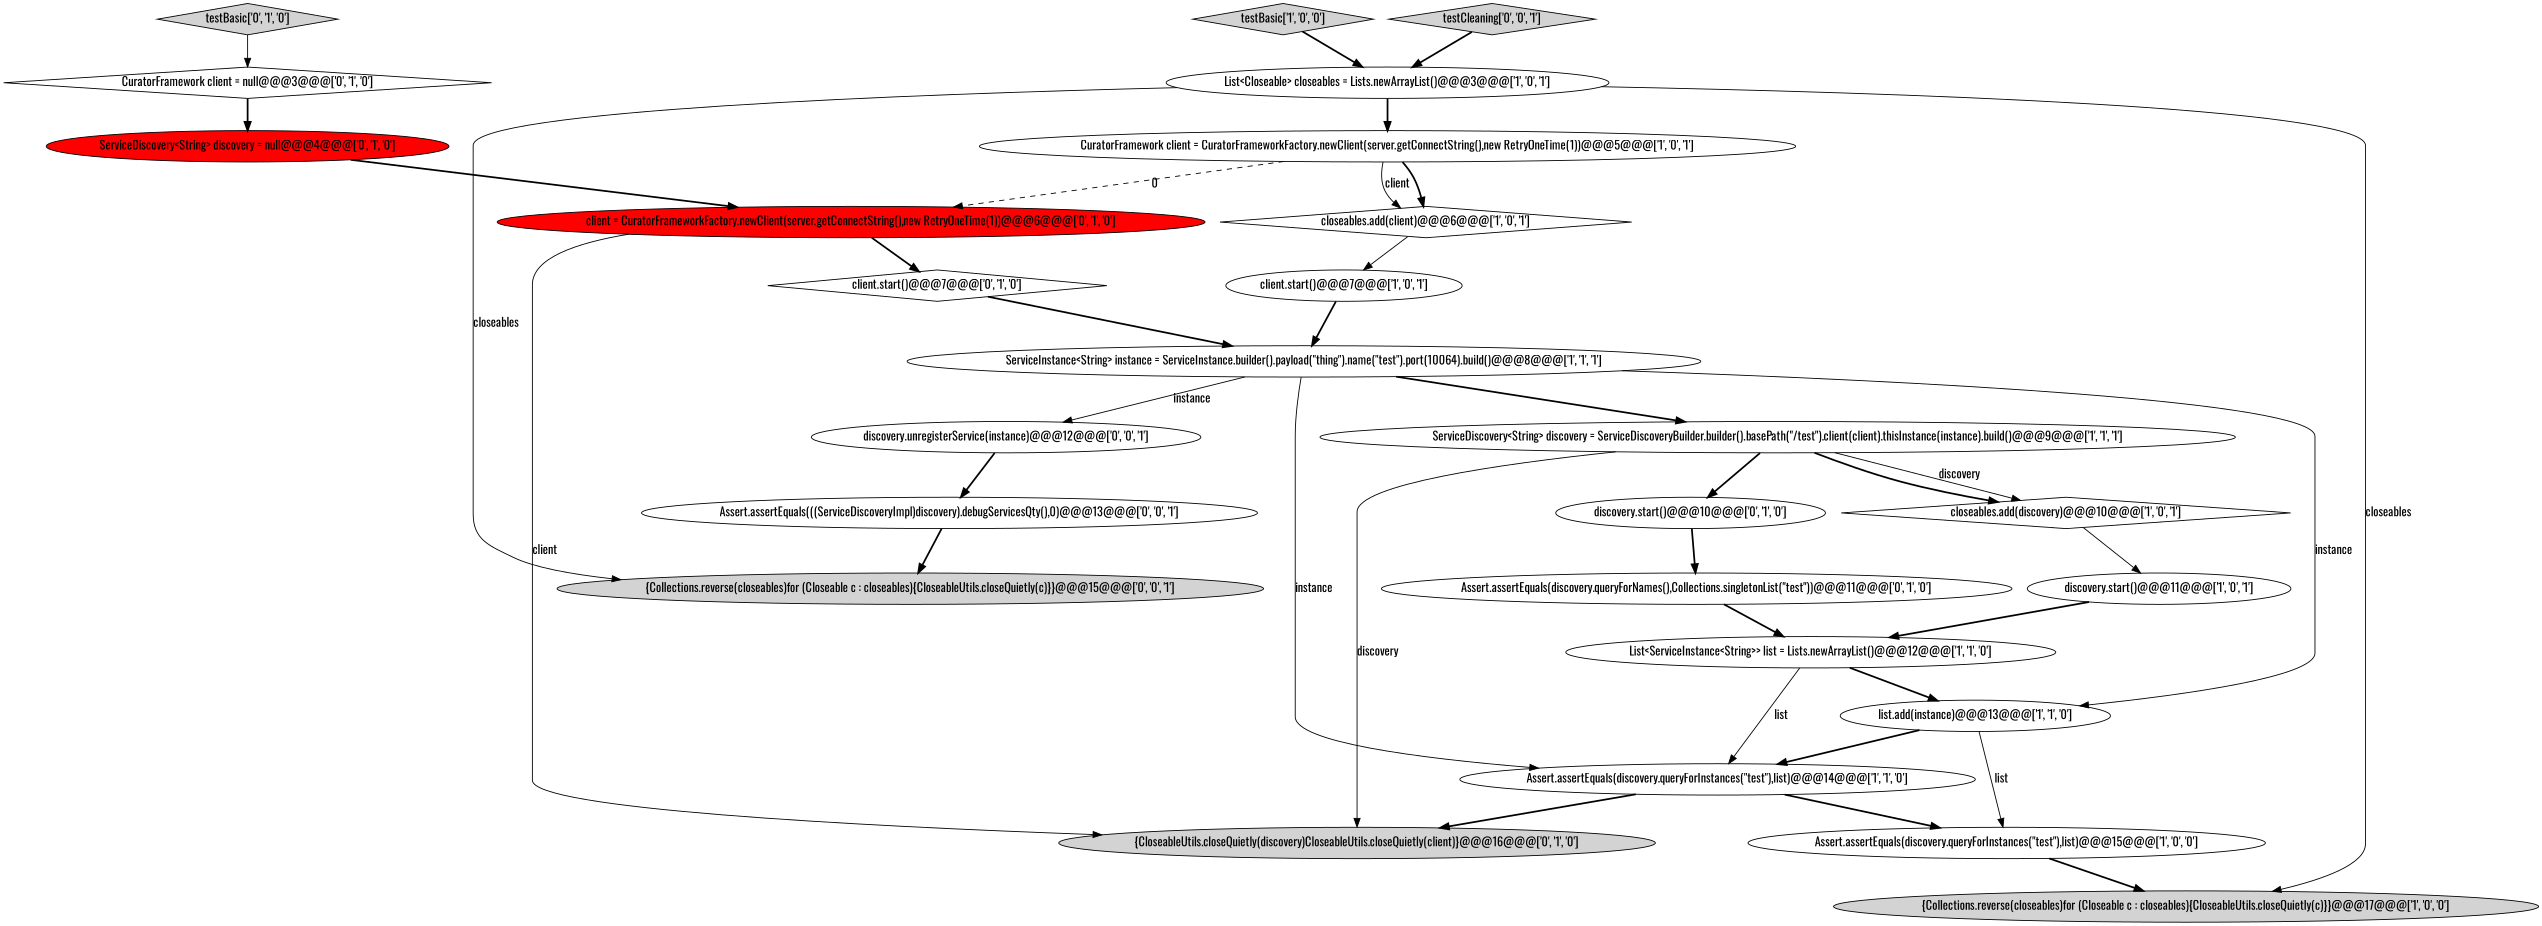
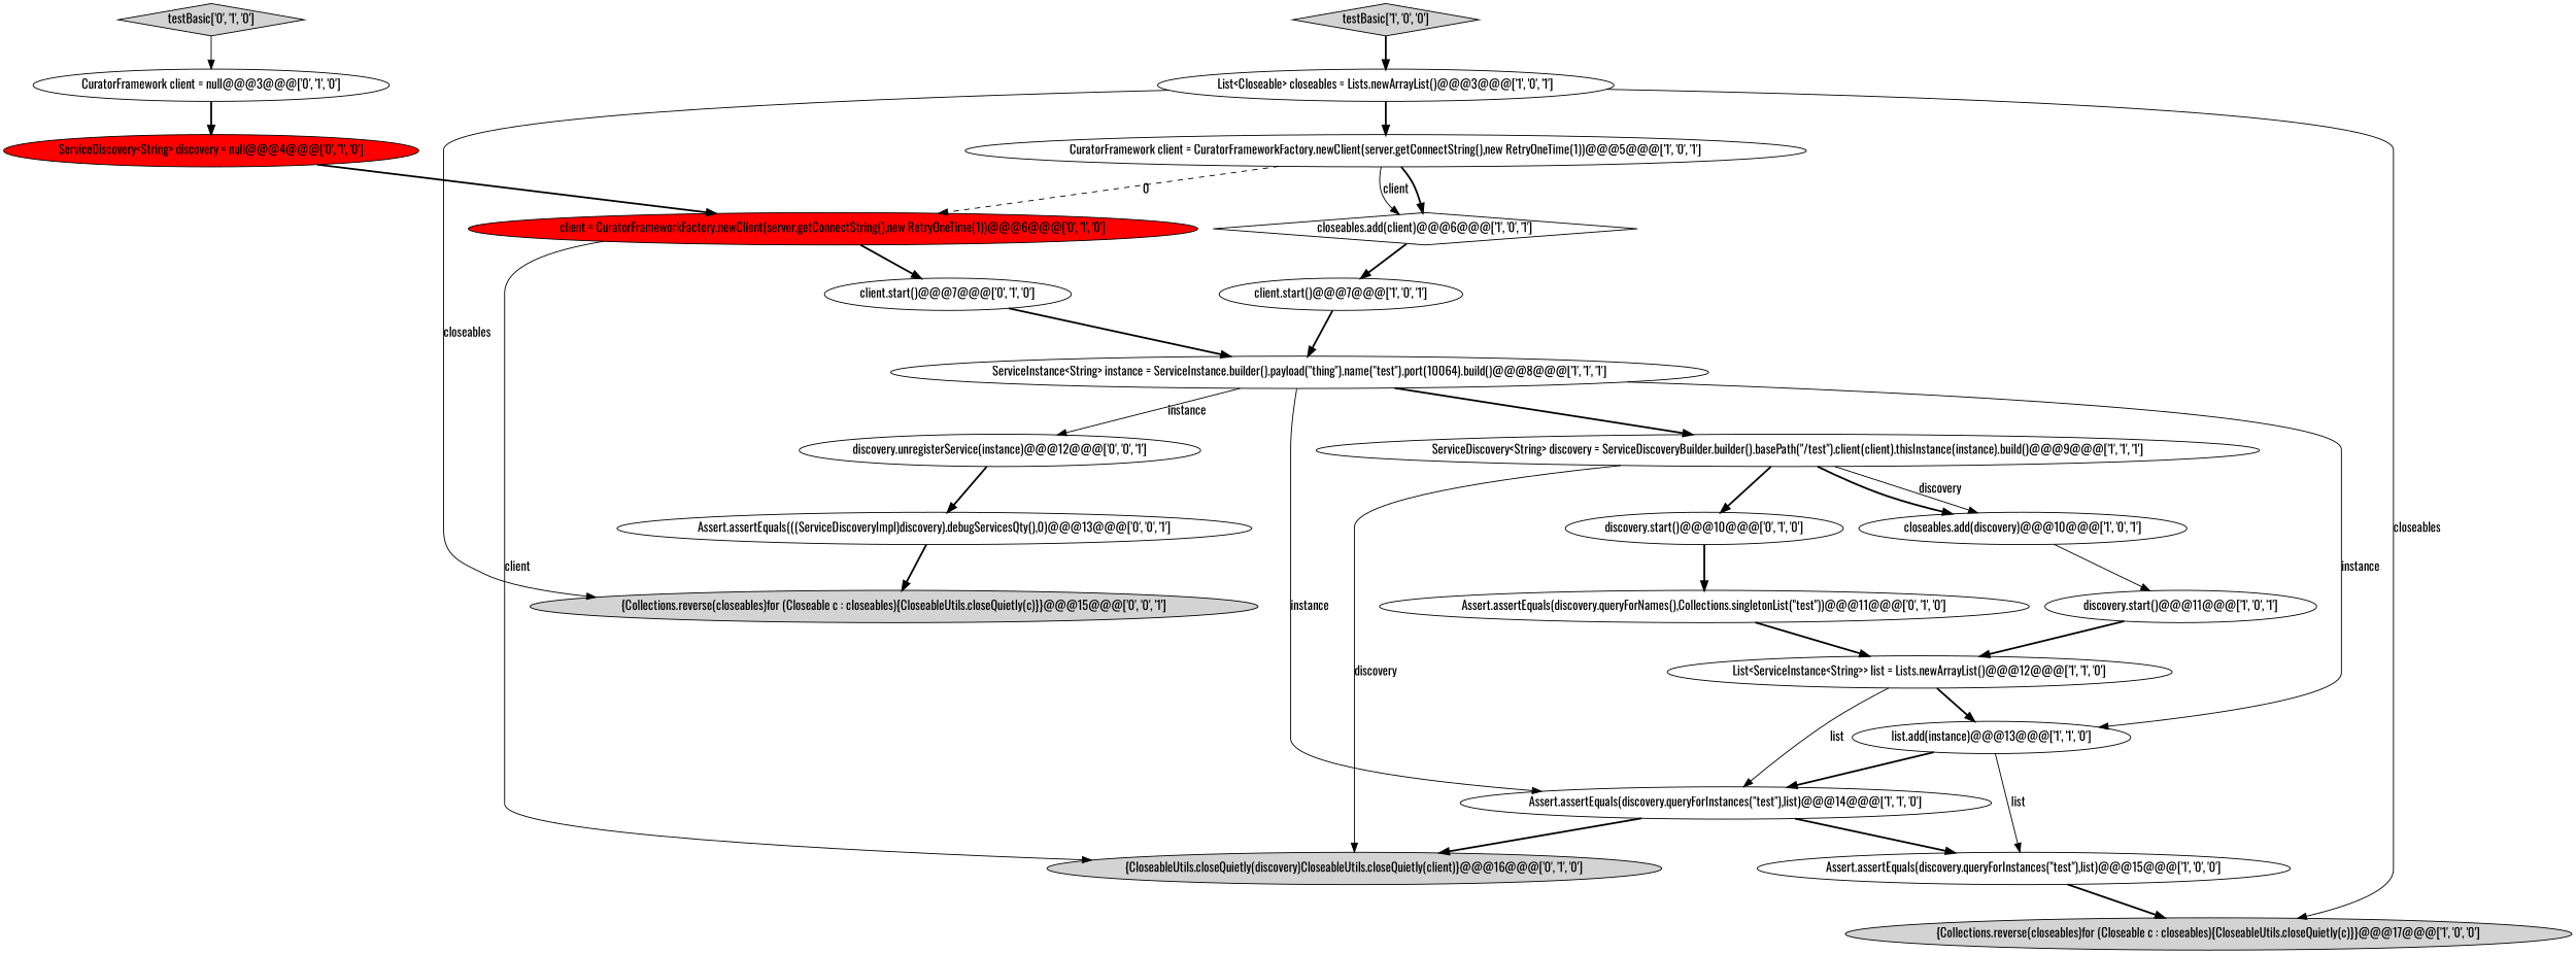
  digraph {
    fontname=Oswald
    node [fillcolor=white fontname=Oswald shape=ellipse style=filled]
    edge [fontname=Oswald style=bold]
-   n1 [label="client.start()@@@7@@@['0', '1', '0']" shape=diamond]
+   n1 [label="client.start()@@@7@@@['0', '1', '0']"]
    n2 [label="ServiceInstance<String> instance = ServiceInstance.builder().payload(\"thing\").name(\"test\").port(10064).build()@@@8@@@['1', '1', '1']"]
    n3 [label="discovery.unregisterService(instance)@@@12@@@['0', '0', '1']"]
    n4 [label="ServiceDiscovery<String> discovery = ServiceDiscoveryBuilder.builder().basePath(\"/test\").client(client).thisInstance(instance).build()@@@9@@@['1', '1', '1']"]
    n5 [label="Assert.assertEquals(discovery.queryForInstances(\"test\"),list)@@@14@@@['1', '1', '0']"]
    n6 [label="list.add(instance)@@@13@@@['1', '1', '0']"]
    n7 [fillcolor=lightgray label="{Collections.reverse(closeables)for (Closeable c : closeables){CloseableUtils.closeQuietly(c)}}@@@17@@@['1', '0', '0']"]
    n8 [fillcolor=red label="client = CuratorFrameworkFactory.newClient(server.getConnectString(),new RetryOneTime(1))@@@6@@@['0', '1', '0']"]
    n9 [fillcolor=lightgray label="{CloseableUtils.closeQuietly(discovery)CloseableUtils.closeQuietly(client)}@@@16@@@['0', '1', '0']"]
    n10 [label="List<Closeable> closeables = Lists.newArrayList()@@@3@@@['1', '0', '1']"]
    n11 [fillcolor=lightgray label="{Collections.reverse(closeables)for (Closeable c : closeables){CloseableUtils.closeQuietly(c)}}@@@15@@@['0', '0', '1']"]
    n12 [label="CuratorFramework client = CuratorFrameworkFactory.newClient(server.getConnectString(),new RetryOneTime(1))@@@5@@@['1', '0', '1']"]
    n13 [label="closeables.add(client)@@@6@@@['1', '0', '1']" shape=diamond]
-   n14 [label="CuratorFramework client = null@@@3@@@['0', '1', '0']" shape=diamond]
+   n14 [label="CuratorFramework client = null@@@3@@@['0', '1', '0']"]
    n15 [fillcolor=red label="ServiceDiscovery<String> discovery = null@@@4@@@['0', '1', '0']"]
    n16 [label="Assert.assertEquals(((ServiceDiscoveryImpl)discovery).debugServicesQty(),0)@@@13@@@['0', '0', '1']"]
    n17 [label="discovery.start()@@@10@@@['0', '1', '0']"]
-   n18 [label="closeables.add(discovery)@@@10@@@['1', '0', '1']" shape=diamond]
+   n18 [label="closeables.add(discovery)@@@10@@@['1', '0', '1']"]
    n19 [label="Assert.assertEquals(discovery.queryForInstances(\"test\"),list)@@@15@@@['1', '0', '0']"]
    n20 [label="Assert.assertEquals(discovery.queryForNames(),Collections.singletonList(\"test\"))@@@11@@@['0', '1', '0']"]
    n21 [label="List<ServiceInstance<String>> list = Lists.newArrayList()@@@12@@@['1', '1', '0']"]
-   n22 [fillcolor=lightgray label="testCleaning['0', '0', '1']" shape=diamond]
    n23 [fillcolor=lightgray label="testBasic['1', '0', '0']" shape=diamond]
    n24 [label="client.start()@@@7@@@['1', '0', '1']"]
    n25 [label="discovery.start()@@@11@@@['1', '0', '1']"]
    n26 [fillcolor=lightgray label="testBasic['0', '1', '0']" shape=diamond]
    n1 -> n2
    n2 -> n3 [label=instance style=solid]
    n2 -> n4
    n2 -> n5 [label=instance style=solid]
    n2 -> n6 [label=instance style=solid]
    n3 -> n16
    n4 -> n9 [label=discovery style=solid]
    n4 -> n17
    n4 -> n18 [label=discovery style=solid]
    n4 -> n18
    n5 -> n9
    n5 -> n19
    n6 -> n5
    n6 -> n19 [label=list style=solid]
    n8 -> n1
    n8 -> n9 [label=client style=solid]
    n10 -> n7 [label=closeables style=solid]
    n10 -> n11 [label=closeables style=solid]
    n10 -> n12
    n12 -> n8 [label=0 style=dashed]
    n12 -> n13
    n12 -> n13 [label=client style=solid]
-   n13 -> n24 [style=solid]
+   n13 -> n24
    n14 -> n15
    n15 -> n8
    n16 -> n11
    n17 -> n20
    n18 -> n25 [style=solid]
    n19 -> n7
    n20 -> n21
    n21 -> n5 [label=list style=solid]
    n21 -> n6
-   n22 -> n10
    n23 -> n10
    n24 -> n2
    n25 -> n21
    n26 -> n14 [style=solid]
  }
